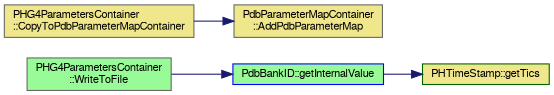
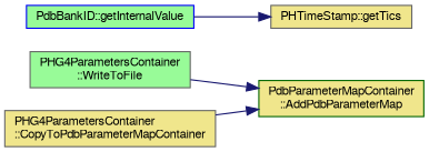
  digraph {
    rankdir=LR
    node [color=gray40 fillcolor=khaki fontname=FreeSans fontsize=10 shape=record style=filled]
    edge [color=midnightblue fontname=FreeSans fontsize=10 labelfontname=FreeSans labelfontsize=10 style=solid]
    n1 [fillcolor=palegreen fontcolor=black height=0.2 label="PHG4ParametersContainer\l::WriteToFile" width=0.4]
    n2 [color=blue fillcolor=palegreen height=0.2 label="PdbBankID::getInternalValue" width=0.4]
    n3 [height=0.2 label="PHG4ParametersContainer\l::CopyToPdbParameterMapContainer" width=0.4]
-   n4 [height=0.2 label="PdbParameterMapContainer\l::AddPdbParameterMap" width=0.4]
-   n5 [color=darkgreen height=0.2 label="PHTimeStamp::getTics" width=0.4]
-   n1 -> n2
+   n4 [color=darkgreen height=0.2 label="PdbParameterMapContainer\l::AddPdbParameterMap" width=0.4]
+   n5 [height=0.2 label="PHTimeStamp::getTics" width=0.4]
+   n1 -> n4
    n2 -> n5
    n3 -> n4
  }
